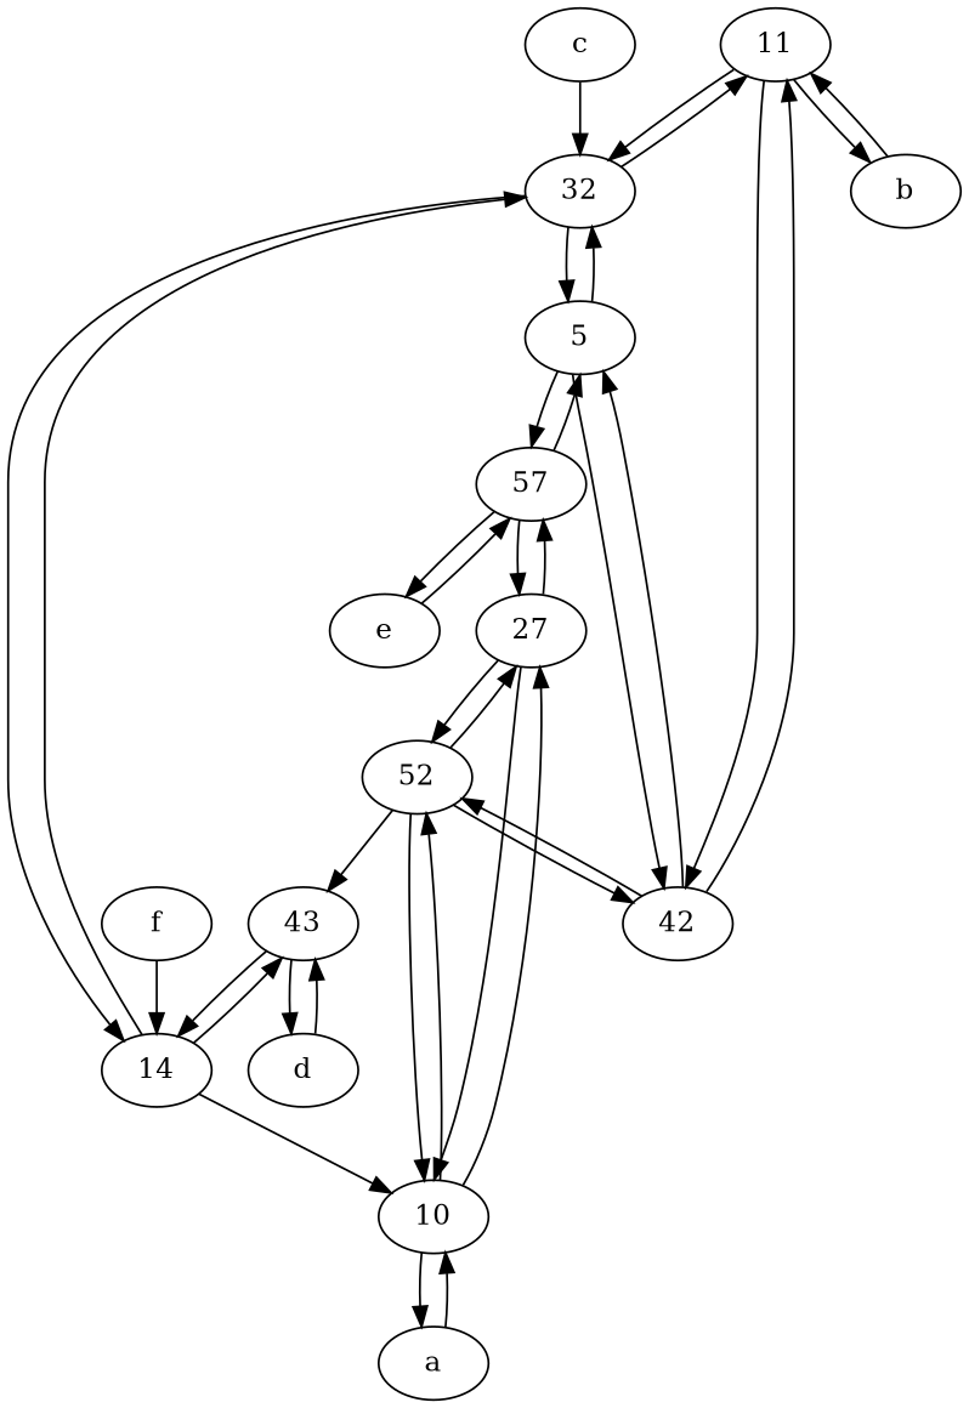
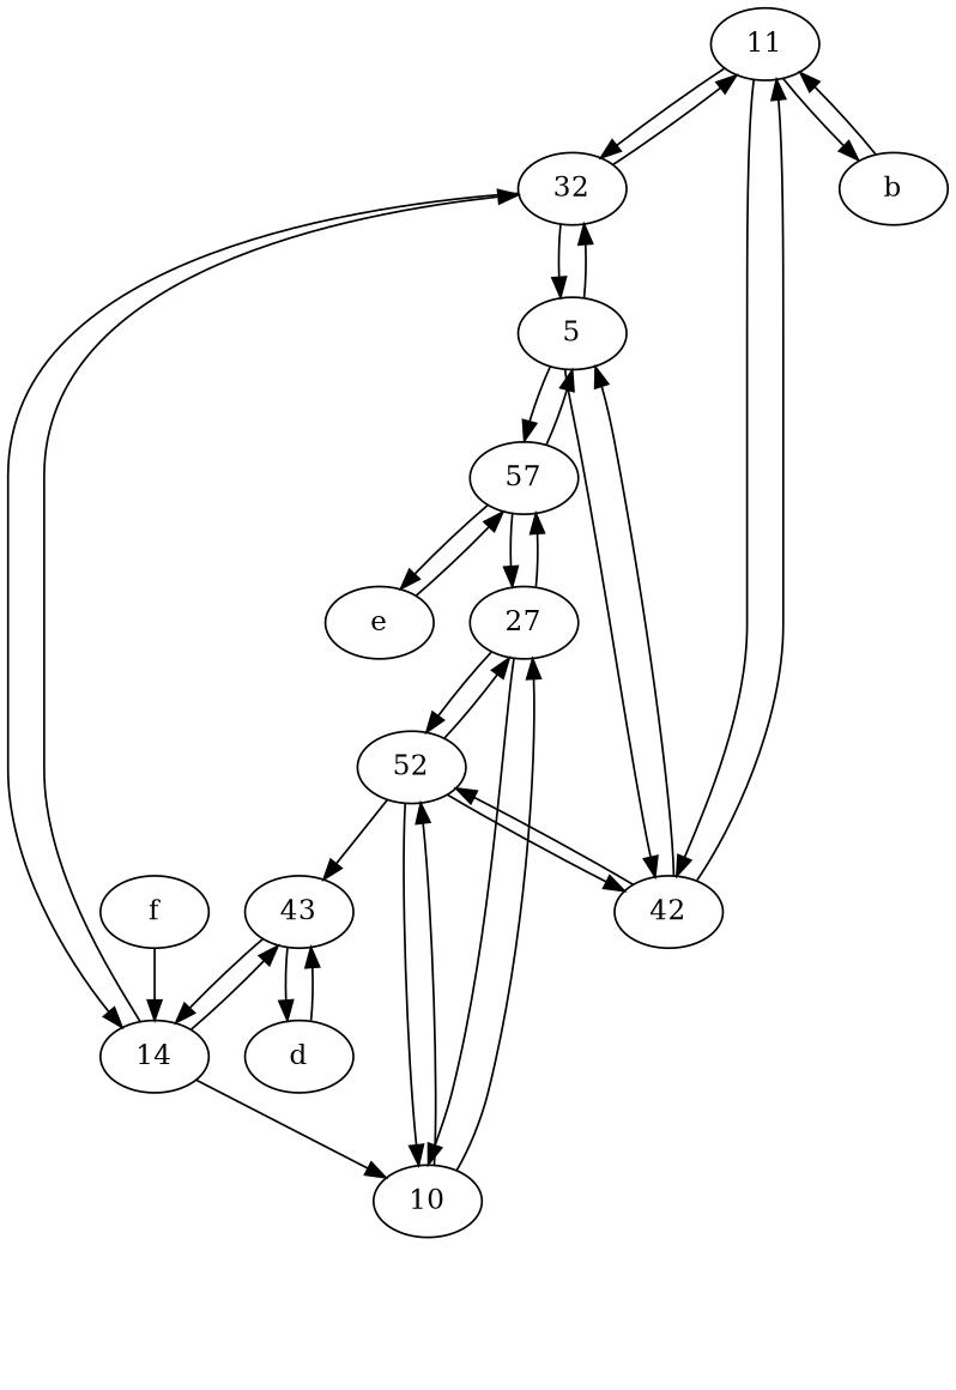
  digraph {
    n1 [label=11]
    32
    b
    42
    14
    5
    52
    f
    43
    10
    d
-   c
    27
-   a
    57
    e
    n1 -> 32
    n1 -> b
    n1 -> 42
    32 -> n1
    32 -> 14
    32 -> 5
    b -> n1
    42 -> n1
    42 -> 5
    42 -> 52
    14 -> 32
    14 -> 43
    14 -> 10
    5 -> 32
    5 -> 42
    5 -> 57
    52 -> 42
    52 -> 43
    52 -> 10
    52 -> 27
    f -> 14
    43 -> 14
    43 -> d
    10 -> 52
    10 -> 27
-   10 -> a
    d -> 43
-   c -> 32
    27 -> 52
    27 -> 10
    27 -> 57
-   a -> 10
    57 -> 5
    57 -> 27
    57 -> e
    e -> 57
  }
